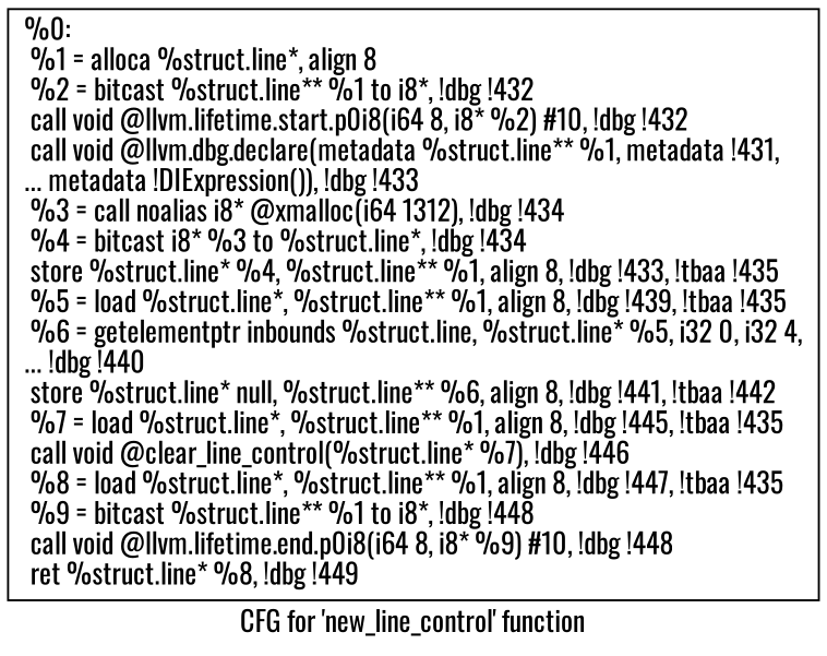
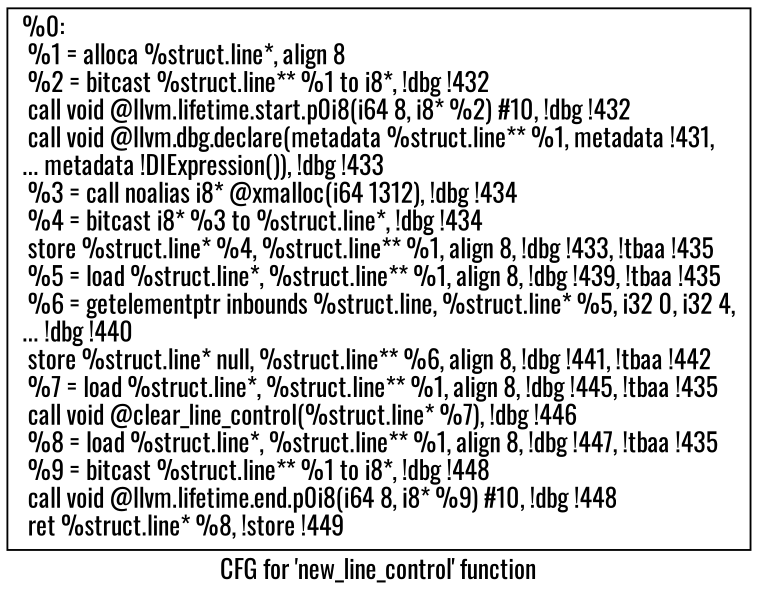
  digraph {
    label="CFG for 'new_line_control' function"
    fontname=Oswald
-   n1 [label="{%0:\l  %1 = alloca %struct.line*, align 8\l  %2 = bitcast %struct.line** %1 to i8*, !dbg !432\l  call void @llvm.lifetime.start.p0i8(i64 8, i8* %2) #10, !dbg !432\l  call void @llvm.dbg.declare(metadata %struct.line** %1, metadata !431,\l... metadata !DIExpression()), !dbg !433\l  %3 = call noalias i8* @xmalloc(i64 1312), !dbg !434\l  %4 = bitcast i8* %3 to %struct.line*, !dbg !434\l  store %struct.line* %4, %struct.line** %1, align 8, !dbg !433, !tbaa !435\l  %5 = load %struct.line*, %struct.line** %1, align 8, !dbg !439, !tbaa !435\l  %6 = getelementptr inbounds %struct.line, %struct.line* %5, i32 0, i32 4,\l... !dbg !440\l  store %struct.line* null, %struct.line** %6, align 8, !dbg !441, !tbaa !442\l  %7 = load %struct.line*, %struct.line** %1, align 8, !dbg !445, !tbaa !435\l  call void @clear_line_control(%struct.line* %7), !dbg !446\l  %8 = load %struct.line*, %struct.line** %1, align 8, !dbg !447, !tbaa !435\l  %9 = bitcast %struct.line** %1 to i8*, !dbg !448\l  call void @llvm.lifetime.end.p0i8(i64 8, i8* %9) #10, !dbg !448\l  ret %struct.line* %8, !dbg !449\l}" shape=record fontname=Oswald]
+   n1 [label="{%0:\l  %1 = alloca %struct.line*, align 8\l  %2 = bitcast %struct.line** %1 to i8*, !dbg !432\l  call void @llvm.lifetime.start.p0i8(i64 8, i8* %2) #10, !dbg !432\l  call void @llvm.dbg.declare(metadata %struct.line** %1, metadata !431,\l... metadata !DIExpression()), !dbg !433\l  %3 = call noalias i8* @xmalloc(i64 1312), !dbg !434\l  %4 = bitcast i8* %3 to %struct.line*, !dbg !434\l  store %struct.line* %4, %struct.line** %1, align 8, !dbg !433, !tbaa !435\l  %5 = load %struct.line*, %struct.line** %1, align 8, !dbg !439, !tbaa !435\l  %6 = getelementptr inbounds %struct.line, %struct.line* %5, i32 0, i32 4,\l... !dbg !440\l  store %struct.line* null, %struct.line** %6, align 8, !dbg !441, !tbaa !442\l  %7 = load %struct.line*, %struct.line** %1, align 8, !dbg !445, !tbaa !435\l  call void @clear_line_control(%struct.line* %7), !dbg !446\l  %8 = load %struct.line*, %struct.line** %1, align 8, !dbg !447, !tbaa !435\l  %9 = bitcast %struct.line** %1 to i8*, !dbg !448\l  call void @llvm.lifetime.end.p0i8(i64 8, i8* %9) #10, !dbg !448\l  ret %struct.line* %8, !store !449\l}" shape=record fontname=Oswald]
  }
